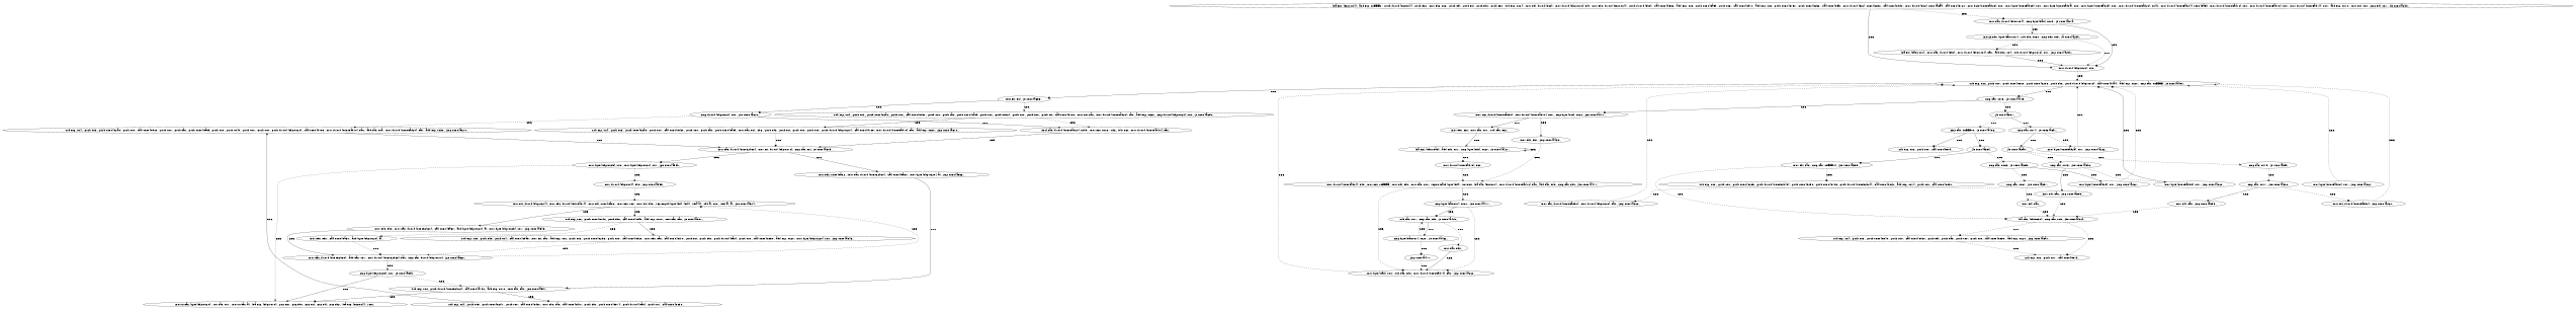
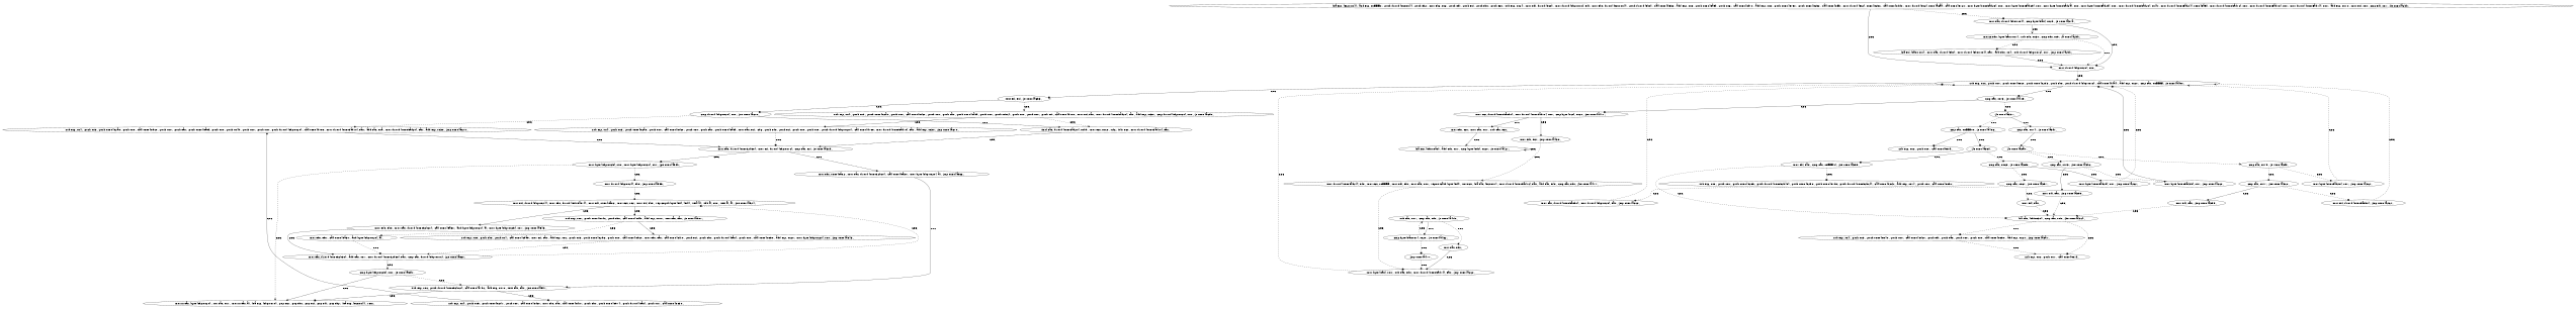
  digraph {
    edge [arrowhead=dot style=dashed]
    n1 [label="'lea ecx, [esp+0x4]', 'and esp, 0xfffffff0', 'push dword [ecx-0x4]', 'push ebp', 'mov ebp, esp', 'push edi', 'push esi', 'push ebx', 'push ecx', 'sub esp, 0x24', 'mov edi, dword [ecx]', 'mov dword [ebp-0x1c], edi', 'mov ebx, dword [ecx+0x4]', 'push dword [ebx]', 'call 0x804b53c', 'add esp, 0x8', 'push 0x804ea9f', 'push 0x6', 'call 0x8048f70', 'add esp, 0x8', 'push 0x804e7e0', 'push 0x804e25c', 'call 0x8048ff0', 'mov dword [esp], 0x804e25c', 'call 0x8048dd0', 'mov dword [esp], 0x804a6aa', 'call 0x804e120', 'mov byte [0x805ad28], 0x0', 'mov byte [0x805ad29], 0x0', 'mov byte [0x805ad2a], 0x0', 'mov byte [0x805ad2b], 0x0', 'mov dword [0x805ad20], 0x4b', 'mov dword [0x805ad24], 0x804ea9f', 'mov dword [0x805ad1c], 0x0', 'mov dword [0x805ad18], 0x0', 'mov dword [0x805ad14], 0x0', 'add esp, 0x10', 'mov esi, 0x0', 'cmp edi, 0x1', 'jle 0x804a2bb', "]
    n2 [label="'mov dword [ebp-0x20], 0x0', "]
    n3 [label="'mov eax, dword [ebx+0x4]', 'cmp byte [eax], 0x2d', 'je 0x804a31a', "]
    n4 [label="'sub esp, 0xc', 'push 0x0', 'push 0x804e8c0', 'push 0x804e293', 'push ebx', 'push dword [ebp-0x1c]', 'call 0x804b4a4', 'add esp, 0x20', 'cmp eax, 0xffffffff', 'je 0x804a490', "]
    n5 [label="'movsx edx, byte [eax+0x1]', 'sub edx, 0x30', 'cmp edx, 0x9', 'ja 0x804a2bb', "]
    n6 [label="'test esi, esi', 'je 0x804a653', "]
    n7 [label="'cmp eax, 0x73', 'je 0x804a409',"]
    n8 [label="'lea esi, [eax+0x1]', 'mov eax, dword [ebx]', 'mov dword [ebx+0x4], eax', 'add ebx, 0x4', 'sub dword [ebp-0x1c], 0x1', 'jmp 0x804a2bb', "]
    n9 [label="'cmp dword [ebp-0x20], 0x0', 'jne 0x804a618', "]
    n10 [label="'sub esp, 0x4', 'push 0x5', 'push 0x804e2a8', 'push 0x0', 'call 0x8048dc0', 'push 0x0', 'push eax', 'push 0x804ea9f', 'push 0x0', 'push 0x9c4', 'push 0x0', 'push 0x0', 'push esi', 'call 0x804d7ee', 'mov esi, eax', 'mov dword [0x805ad20], eax', 'add esp, 0x30', 'cmp dword [ebp-0x20], 0x0', 'je 0x804a659', "]
    n11 [label="'mov ecx, dword [0x805aeb0]', 'mov dword [0x805ad18], 0x0', 'cmp byte [ecx], 0x20', 'jne 0x804a471', "]
    n12 [label="'jle 0x804a337', "]
    n13 [label="'sub esp, 0x4', 'push 0x5', 'push 0x804e2a8', 'push 0x0', 'call 0x8048dc0', 'push 0x0', 'push eax', 'push 0x804ea9f', 'push 0x0', 'push 0x4b', 'push 0x0', 'push 0x0', 'push dword [ebp-0x20]', 'call 0x804d7ee', 'mov dword [0x805ad10], eax', 'add eax, 0xa', 'mov dword [0x805ad20], eax', 'add esp, 0x30', 'jmp 0x804a670', "]
    n14 [label="'imul eax, dword [0x805ad20], 0xbb', 'mov ecx, 0xc8', 'cdq', 'idiv ecx', 'mov dword [0x805ad10], eax', "]
    n15 [label="'sub esp, 0x4', 'push 0x5', 'push 0x804e2a8', 'push 0x0', 'call 0x8048dc0', 'push 0x0', 'push eax', 'push 0x804ea9f', 'mov eax, esi', 'cdq', 'push edx', 'push esi', 'push 0x0', 'push 0x0', 'push dword [ebp-0x20]', 'call 0x804d7ee', 'mov dword [0x805ad10], eax', 'add esp, 0x30', 'jmp 0x804a670', "]
    n16 [label="'mov eax, dword [0x8052b58]', 'mov esi, dword [ebp-0x1c]', 'cmp eax, esi', 'je 0x804a50d', "]
    n17 [label="'mov edx, ecx', 'jmp 0x804a438', "]
    n18 [label="'mov edx, ecx', 'mov eax, 0x1', 'sub eax, ecx', "]
    n19 [label="'cmp eax, 0xffffff7e', 'je 0x804a486', "]
-   n20 [label="'cmp eax, 0x74', 'je 0x864a3f1',"]
+   n20 [label="'cmp eax, 0x74', 'je 0x804a3f1', "]
    n21 [label="'mov dword [0x805ad24], edx', 'mov ecx, 0xffffffff', 'mov edi, edx', 'mov eax, 0x0', 'repne scasb byte [edi]', 'not ecx', 'lea eax, [ecx-0x1]', 'mov dword [0x805ad1c], eax', 'add eax, edx', 'cmp eax, edx', 'jbe 0x804a477', "]
    n22 [label="'lea ecx, [edx+eax]', 'add edx, 0x1', 'cmp byte [edx], 0x20', 'je 0x804a427', "]
    n23 [label="'sub esp, 0xc', 'push 0x0', 'call 0x8049e7f', "]
    n24 [label="'jle 0x804a35f', "]
-   n25 [label="'mov byte [0x805ad2a], 0x1', 'jmp 0x804a2c2', "]
    n26 [label="'jle 0x804a3ab', "]
    n27 [label="'mov edx, 0x804ea82', 'mov eax, dword [0x8052bc0]', 'call 0x8049a30', 'mov byte [ebp-0x20], al', 'jmp 0x804a5c6', "]
    n28 [label="'mov byte [ebp-0x25], 0x0', 'mov byte [ebp-0x20], 0x1', 'jge 0x804a5db', "]
    n29 [label="'mov byte [eax], 0x0', 'sub eax, edx', 'mov dword [0x805ad14], eax', 'jmp 0x804a2c2', "]
-   n30 [label="'cmp byte [eax-0x1], 0x20', 'jne 0x804a477', "]
-   n31 [label="'mov dword [0x805ad18], ecx', "]
    n32 [label="'mov edi, eax', 'cmp eax, 0xffffff7d', 'jne 0x804a399', "]
    n33 [label="'cmp eax, 0x63', 'je 0x804a3e5', "]
    n34 [label="'cmp eax, 0x73', 'jne 0x804a3bc', "]
    n35 [label="'cmp eax, 0x75', 'je 7x804a3fd',"]
    n36 [label="'sub esp, 0xc', 'push dword [0x8052bc0]', 'call 0x804a7bc', 'add esp, 0x10', 'test eax, eax', 'jne 0x804a5f1', "]
    n37 [label="'movzx eax, byte [ebp-0x20]', 'xor eax, 0x1', 'movzx eax, al', 'lea esp, [ebp-0x10]', 'pop ecx', 'pop ebx', 'pop esi', 'pop edi', 'pop ebp', 'lea esp, [ecx-0x4]', 'retn', "]
    n38 [label="'mov dword [ebp-0x24], ebx', 'jmp 0x804a555', "]
    n39 [label="'sub eax, 0x1', 'cmp eax, edx', 'je 0x804a475', "]
    n40 [label="'lea eax, [edi-0x30]', 'cmp eax, 0x9', 'jbe 0x804a3c4', "]
    n41 [label="'sub esp, 0x8', 'push 0x0', 'push 0x804e285', 'push dword [0x8052b48]', 'push 0x804e258', 'push 0x804e1de', 'push dword [0x8052bc4]', 'call 0x804d2cb', 'add esp, 0x14', 'push 0x0', 'call 0x8048eb0', "]
    n42 [label="'mov byte [0x805ad2b], 0x1', 'jmp 0x804a2c2', "]
    n43 [label="'cmp eax, 0x67', 'jne 0x804a397', "]
    n44 [label="'mov edi, eax', 'jmp 0x804a399', "]
    n45 [label="'mov byte [0x805ad29], 0x1', 'jmp 0x804a2c2', "]
    n46 [label="'mov byte [0x805ad28], 0x1', 'jmp 0x804a2c2', "]
    n47 [label="'cmp eax, 0x77', 'jne 0x804a3c0', "]
    n48 [label="'sub esp, 0x4', 'push 0x5', 'push 0x804e2d1', 'push 0x0', 'call 0x8048dc0', 'mov ebx, eax', 'call 0x8048f10', 'push ebx', 'push 0x804e974', 'push dword [eax]', 'push 0x1', 'call 0x8048e50', "]
    n49 [label="'mov esi, dword [ebp-0x24]', 'mov ebx, dword [esi+eax*4]', 'mov edi, 0x804ea82', 'mov ecx, 0x2', 'mov esi, ebx', 'rep cmpsb byte [esi], [edi]', 'seta al', 'sbb al, 0x0', 'test al, al', 'jne 0x804a524', "]
    n50 [label="'sub esp, 0x8', 'push 0x804e1dc', 'push ebx', 'call 0x8048df0', 'add esp, 0x10', 'test eax, eax', 'je 0x804a587', "]
    n51 [label="'mov edx, ebx', 'mov eax, dword [0x8052bc0]', 'call 0x8049a30', 'and byte [ebp-0x20], al', 'mov byte [ebp-0x25], 0x1', 'jmp 0x804a543', "]
    n52 [label="'mov eax, edx', "]
    n53 [label="'cmp byte [eax-0x1], 0x20', 'je 0x804a462', "]
    n54 [label="'sub esp, 0x4', 'push 0x5', 'push 0x804e840', 'push 0x0', 'call 0x8048dc0', 'push edi', 'push eax', 'push 0x0', 'push 0x0', 'call 0x8048e50', 'add esp, 0x20', 'jmp 0x804a3a1', "]
    n55 [label="'sub esp, 0xc', 'push 0x1', 'call 0x8049e7f', "]
    n56 [label="'mov edi, eax', "]
    n57 [label="'mov eax, dword [0x805aeb0]', 'mov dword [ebp-0x20], eax', 'jmp 0x804a2c2', "]
    n58 [label="'mov edi, eax', 'jmp 0x804a399', "]
    n59 [label="'mov esi, dword [0x805aeb0]', 'jmp 0x804a2c2', "]
    n60 [label="'sub esp, 0x8', 'push ebx', 'push 0x4', 'call 0x804cba9', 'mov esi, eax', 'add esp, 0xc', 'push 0x5', 'push 0x804e2b6', 'push 0x0', 'call 0x8048dc0', 'mov ebx, eax', 'call 0x8048f10', 'push esi', 'push ebx', 'push dword [eax]', 'push 0x0', 'call 0x8048e50', 'add esp, 0x20', 'mov byte [ebp-0x20], 0x0', 'jmp 0x804a543', "]
    n61 [label="'mov edx, ebx', 'call 0x8049a30', 'and byte [ebp-0x20], al', "]
    n62 [label="'mov eax, dword [0x8052b58]', 'add eax, 0x1', 'mov dword [0x8052b58], eax', 'cmp eax, dword [ebp-0x1c]', 'jge 0x804a5c0', "]
    n63 [label="'jmp 0x804a477', "]
    n64 [label="'cmp byte [ebp-0x25], 0x0', 'je 0x804a5db', "]
    n1 -> n2 [label=CFG style=solid]
    n1 -> n3 [arrowhead=box label=CFG]
    n2 -> n4 [label=CFG]
    n3 -> n2 [arrowhead=box label=CFG style=solid]
    n3 -> n5 [arrowhead=vee label=CFG style=solid]
    n4 -> n6 [arrowhead=box label=CFG style=solid]
    n4 -> n7 [arrowhead=box label=CFG style=solid]
    n5 -> n2 [arrowhead=vee label=CFG]
    n5 -> n8 [arrowhead=box label=CFG]
    n6 -> n9 [arrowhead=box label=CFG style=solid]
    n6 -> n10 [arrowhead=vee label=CFG]
    n7 -> n11 [arrowhead=box label=CFG style=solid]
    n7 -> n12 [arrowhead=box label=CFG]
    n8 -> n2 [arrowhead=vee label=CFG style=solid]
    n9 -> n13 [label=CFG]
    n9 -> n14 [arrowhead=vee label=CFG style=solid]
    n10 -> n14 [arrowhead=vee label=CFG]
    n10 -> n15 [label=CFG style=solid]
    n11 -> n17 [arrowhead=vee label=CFG style=solid]
    n11 -> n18 [label=CFG style=solid]
    n12 -> n19 [label=CFG]
    n12 -> n20 [label=CFG style=solid]
    n13 -> n16 [arrowhead=vee label=CFG style=solid]
    n14 -> n16 [arrowhead=vee label=CFG style=solid]
    n15 -> n16 [arrowhead=box label=CFG]
    n16 -> n27 [label=CFG style=solid]
    n16 -> n28 [arrowhead=box label=CFG style=solid]
    n17 -> n21 [arrowhead=vee label=CFG]
    n18 -> n22 [arrowhead=vee label=CFG style=solid]
    n19 -> n23 [arrowhead=box label=CFG style=solid]
    n19 -> n24 [arrowhead=box label=CFG style=solid]
-   n20 -> n25 [label=CFG]
    n20 -> n26 [label=CFG style=solid]
    n21 -> n29 [arrowhead=box label=CFG]
-   n21 -> n30 [arrowhead=vee label=CFG style=solid]
    n22 -> n22 [arrowhead=vee label=CFG style=solid]
-   n22 -> n31 [arrowhead=box label=CFG]
    n24 -> n32 [arrowhead=box label=CFG style=solid]
    n24 -> n33 [label=CFG]
-   n25 -> n4 [label=CFG]
    n26 -> n34 [label=CFG]
    n26 -> n35 [arrowhead=vee label=CFG]
    n27 -> n36 [label=CFG style=solid]
    n28 -> n37 [arrowhead=vee label=CFG]
    n28 -> n38 [label=CFG]
    n29 -> n4 [arrowhead=box label=CFG]
-   n30 -> n29 [arrowhead=box label=CFG]
-   n30 -> n39 [arrowhead=box label=CFG style=solid]
-   n31 -> n21 [label=CFG]
    n32 -> n40 [arrowhead=box label=CFG]
    n32 -> n41 [arrowhead=box label=CFG]
    n33 -> n42 [label=CFG style=solid]
    n33 -> n43 [label=CFG]
    n34 -> n44 [label=CFG style=solid]
    n34 -> n45 [label=CFG]
+   n35 -> n46 [label=CFG]
    n35 -> n47 [label=CFG]
    n36 -> n37 [arrowhead=box label=CFG style=solid]
    n36 -> n48 [arrowhead=box label=CFG style=solid]
    n38 -> n49 [label=CFG]
    n39 -> n52 [label=CFG]
    n39 -> n53 [label=CFG style=solid]
    n40 -> n54 [arrowhead=box label=CFG]
    n40 -> n55 [arrowhead=box label=CFG]
    n42 -> n4 [arrowhead=box label=CFG]
    n43 -> n56 [arrowhead=vee label=CFG]
    n43 -> n57 [label=CFG]
    n44 -> n40 [arrowhead=vee label=CFG]
    n45 -> n4 [arrowhead=box label=CFG style=solid]
    n46 -> n4 [arrowhead=vee label=CFG]
    n47 -> n58 [label=CFG style=solid]
    n47 -> n59 [arrowhead=box label=CFG]
    n48 -> n13 [label=CFG style=solid]
    n49 -> n50 [label=CFG style=solid]
    n49 -> n51 [arrowhead=vee label=CFG style=solid]
    n50 -> n60 [arrowhead=vee label=CFG style=solid]
    n50 -> n61 [label=CFG]
    n51 -> n62 [label=CFG style=solid]
    n52 -> n29 [label=CFG style=solid]
    n53 -> n39 [arrowhead=vee label=CFG]
    n53 -> n63 [arrowhead=box label=CFG]
    n54 -> n55 [arrowhead=vee label=CFG]
    n56 -> n40 [label=CFG]
    n57 -> n4 [label=CFG]
    n58 -> n40 [label=CFG]
    n59 -> n4 [arrowhead=vee label=CFG]
    n60 -> n62 [arrowhead=vee label=CFG]
    n61 -> n62 [arrowhead=box label=CFG]
    n62 -> n49 [arrowhead=box label=CFG]
    n62 -> n64 [arrowhead=vee label=CFG style=solid]
    n63 -> n29 [label=CFG]
    n64 -> n36 [arrowhead=vee label=CFG]
    n64 -> n37 [arrowhead=vee label=CFG style=solid]
  }
